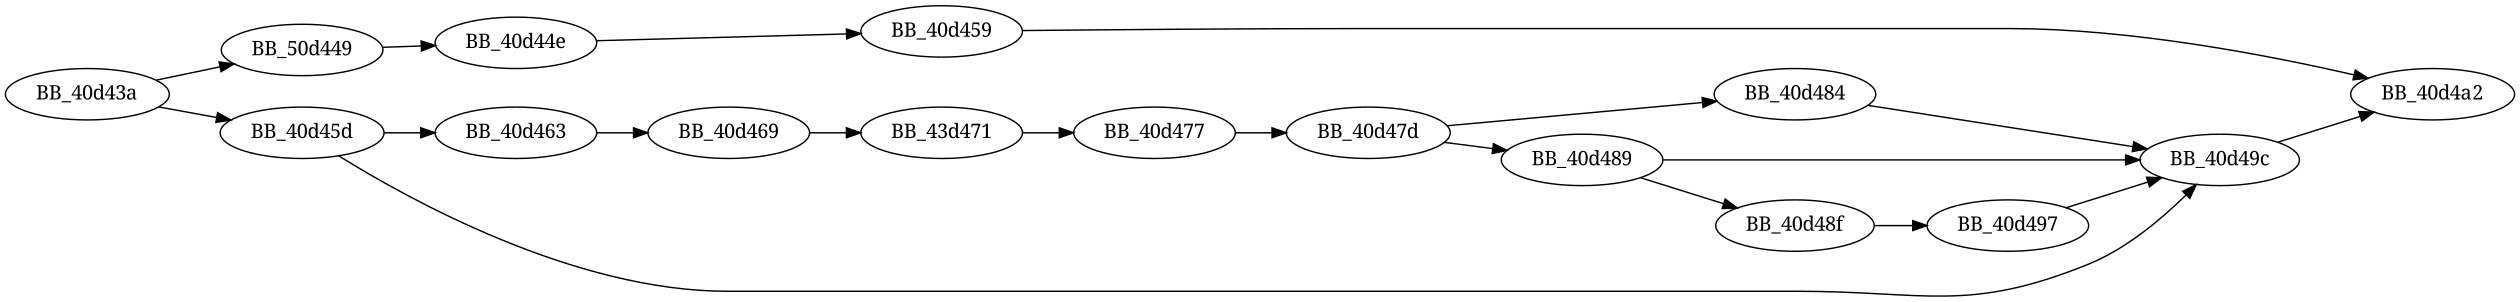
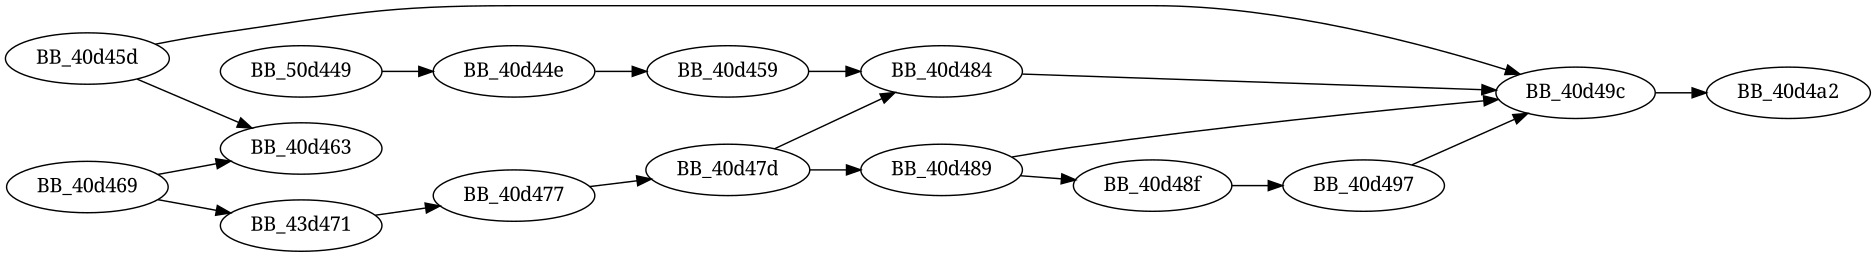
  digraph {
    fontname="Noto Serif"
    rankdir=LR
    node [fontname="Noto Serif"]
    edge [fontname="Noto Serif"]
    n1 [label=BB_50d449]
-   BB_40d43a
    BB_40d45d
    BB_40d44e
    BB_40d463
    BB_40d49c
    BB_40d459
    BB_40d469
    BB_40d4a2
    n10 [label=BB_43d471]
    BB_40d477
    BB_40d47d
    BB_40d484
    BB_40d489
    BB_40d48f
    BB_40d497
    n1 -> BB_40d44e
-   BB_40d43a -> n1
-   BB_40d43a -> BB_40d45d
    BB_40d45d -> BB_40d463
    BB_40d45d -> BB_40d49c
    BB_40d44e -> BB_40d459
-   BB_40d463 -> BB_40d469
+   BB_40d469 -> BB_40d463
    BB_40d49c -> BB_40d4a2
-   BB_40d459 -> BB_40d4a2
+   BB_40d459 -> BB_40d484
    BB_40d469 -> n10
    n10 -> BB_40d477
    BB_40d477 -> BB_40d47d
    BB_40d47d -> BB_40d484
    BB_40d47d -> BB_40d489
    BB_40d484 -> BB_40d49c
    BB_40d489 -> BB_40d49c
    BB_40d489 -> BB_40d48f
    BB_40d48f -> BB_40d497
    BB_40d497 -> BB_40d49c
  }
